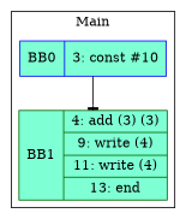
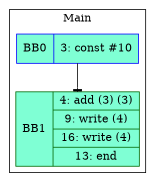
  digraph {
    node [shape=record style=filled fillcolor=aquamarine]
    n1 [label="<b>BB0|{3: const #10}" color=blue]
-   n2 [label="<b>BB1|{4: add (3) (3)|9: write (4)|11: write (4)|13: end}" color=darkgreen]
+   n2 [label="<b>BB1|{4: add (3) (3)|9: write (4)|16: write (4)|13: end}" color=darkgreen]
    subgraph cluster_1 {
      label=Main
      n1
      n2
    }
    n1 -> n2 [headport=n tailport=s style=solid arrowhead=tee]
  }
